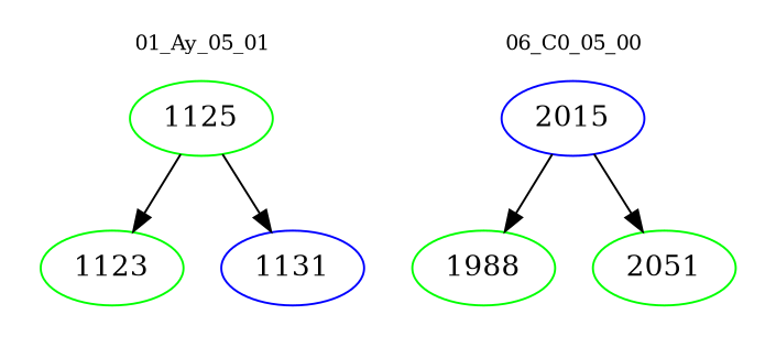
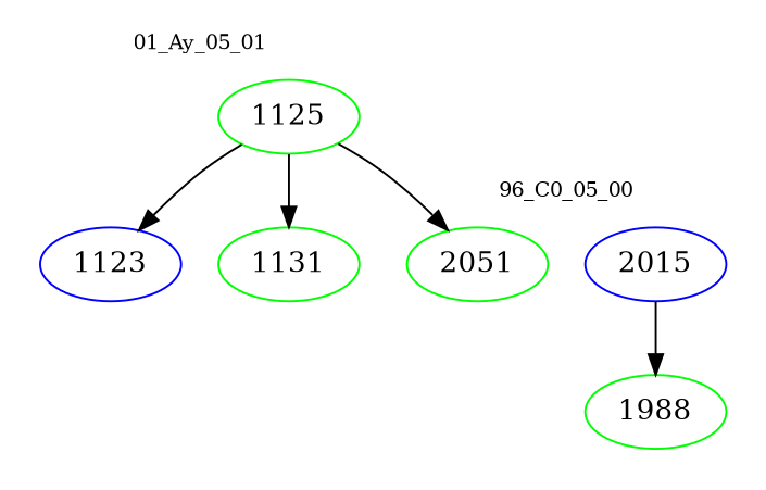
  digraph {
    node [color=green]
    edge [color=black]
    n1 [label=1125]
-   n2 [label=1123]
-   n3 [color=blue label=1131]
+   n2 [color=blue label=1123]
+   n3 [label=1131]
    n4 [color=blue label=2015]
    n5 [label=1988]
    n6 [label=2051]
    subgraph cluster_1 {
      color=white
      fontsize=10
      label="01_Ay_05_01"
      n1
      n2
      n3
    }
    subgraph cluster_2 {
      color=white
      fontsize=10
-     label="06_C0_05_00"
+     label="96_C0_05_00"
      n4
      n5
      n6
    }
    n1 -> n2
    n1 -> n3
    n4 -> n5
-   n4 -> n6
+   n1 -> n6
  }
